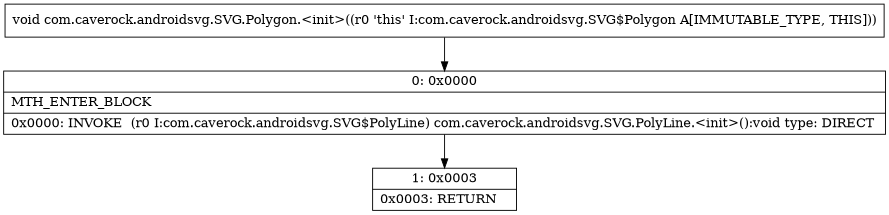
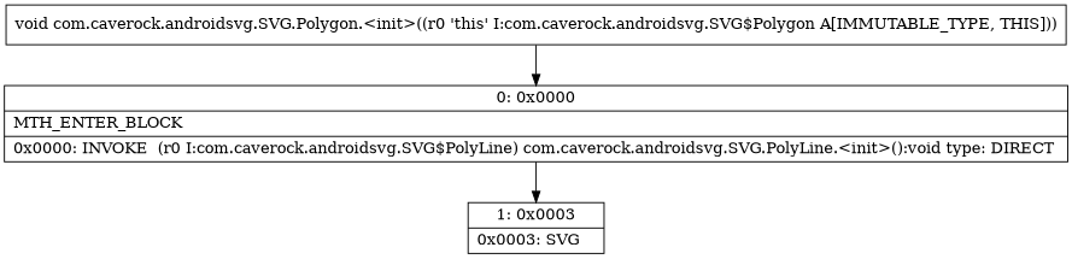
  digraph {
    node [shape=record]
    n1 [label="{0\:\ 0x0000|MTH_ENTER_BLOCK\l|0x0000: INVOKE  (r0 I:com.caverock.androidsvg.SVG$PolyLine) com.caverock.androidsvg.SVG.PolyLine.\<init\>():void type: DIRECT \l}"]
-   n2 [label="{1\:\ 0x0003|0x0003: RETURN   \l}"]
+   n2 [label="{1\:\ 0x0003|0x0003: SVG   \l}"]
    n3 [label="{void com.caverock.androidsvg.SVG.Polygon.\<init\>((r0 'this' I:com.caverock.androidsvg.SVG$Polygon A[IMMUTABLE_TYPE, THIS])) }"]
    n1 -> n2
    n3 -> n1
  }
